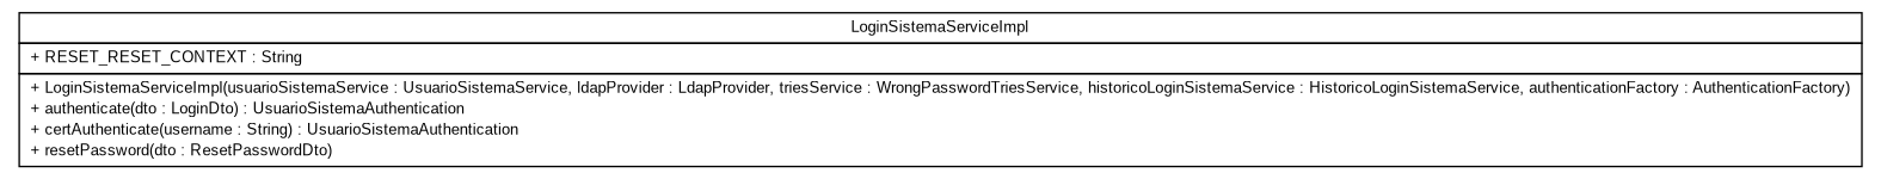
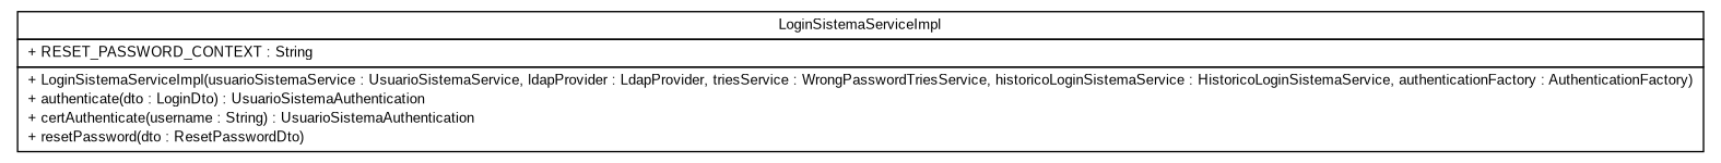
  digraph {
    nodesep=0.25
    ranksep=0.5
    rankdir=LR
-   n1 [fontcolor=black fontname=arial fontsize=10.0 label=<<table title="br.gov.to.sefaz.seg.business.authentication.service.impl.LoginSistemaServiceImpl" border="0" cellborder="1" cellspacing="0" cellpadding="2" port="p" href="./LoginSistemaServiceImpl.html"> 		<tr><td><table border="0" cellspacing="0" cellpadding="1"> <tr><td align="center" balign="center"> LoginSistemaServiceImpl </td></tr> 		</table></td></tr> 		<tr><td><table border="0" cellspacing="0" cellpadding="1"> <tr><td align="left" balign="left"> + RESET_RESET_CONTEXT : String </td></tr> 		</table></td></tr> 		<tr><td><table border="0" cellspacing="0" cellpadding="1"> <tr><td align="left" balign="left"> + LoginSistemaServiceImpl(usuarioSistemaService : UsuarioSistemaService, ldapProvider : LdapProvider, triesService : WrongPasswordTriesService, historicoLoginSistemaService : HistoricoLoginSistemaService, authenticationFactory : AuthenticationFactory) </td></tr> <tr><td align="left" balign="left"> + authenticate(dto : LoginDto) : UsuarioSistemaAuthentication </td></tr> <tr><td align="left" balign="left"> + certAuthenticate(username : String) : UsuarioSistemaAuthentication </td></tr> <tr><td align="left" balign="left"> + resetPassword(dto : ResetPasswordDto) </td></tr> 		</table></td></tr> 		</table>> shape=plaintext]
+   n1 [fontcolor=black fontname=arial fontsize=10.0 label=<<table title="br.gov.to.sefaz.seg.business.authentication.service.impl.LoginSistemaServiceImpl" border="0" cellborder="1" cellspacing="0" cellpadding="2" port="p" href="./LoginSistemaServiceImpl.html"> 		<tr><td><table border="0" cellspacing="0" cellpadding="1"> <tr><td align="center" balign="center"> LoginSistemaServiceImpl </td></tr> 		</table></td></tr> 		<tr><td><table border="0" cellspacing="0" cellpadding="1"> <tr><td align="left" balign="left"> + RESET_PASSWORD_CONTEXT : String </td></tr> 		</table></td></tr> 		<tr><td><table border="0" cellspacing="0" cellpadding="1"> <tr><td align="left" balign="left"> + LoginSistemaServiceImpl(usuarioSistemaService : UsuarioSistemaService, ldapProvider : LdapProvider, triesService : WrongPasswordTriesService, historicoLoginSistemaService : HistoricoLoginSistemaService, authenticationFactory : AuthenticationFactory) </td></tr> <tr><td align="left" balign="left"> + authenticate(dto : LoginDto) : UsuarioSistemaAuthentication </td></tr> <tr><td align="left" balign="left"> + certAuthenticate(username : String) : UsuarioSistemaAuthentication </td></tr> <tr><td align="left" balign="left"> + resetPassword(dto : ResetPasswordDto) </td></tr> 		</table></td></tr> 		</table>> shape=plaintext]
  }
